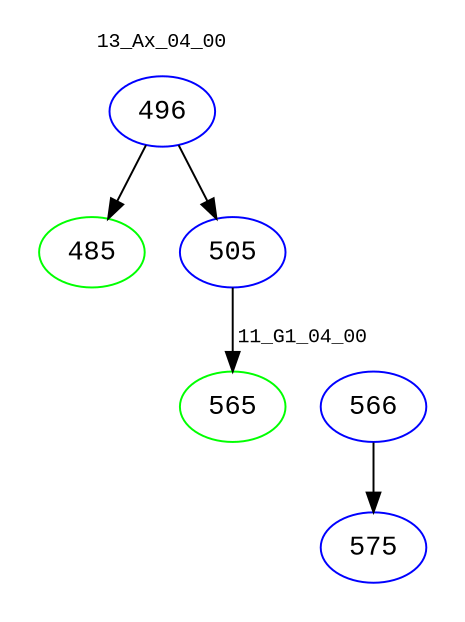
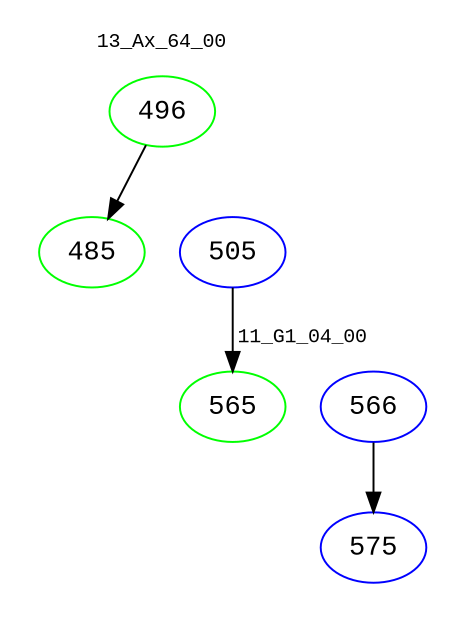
  digraph {
    fontname="Liberation Mono"
    node [color=blue fontname="Liberation Mono"]
    edge [color=black fontname="Liberation Mono"]
-   n1 [label=496]
+   n1 [color=green label=496]
    n2 [color=green label=485]
    n3 [label=505]
    n4 [label=566]
    n5 [color=green label=565]
    n6 [label=575]
    subgraph cluster_1 {
      color=white
      fontsize=10
-     label="13_Ax_04_00"
+     label="13_Ax_64_00"
      n1
      n2
      n3
    }
    subgraph cluster_2 {
      color=white
      fontsize=10
      label="11_G1_04_00"
      n4
      n5
      n6
    }
    n1 -> n2
-   n1 -> n3
    n3 -> n5
    n4 -> n6
  }
